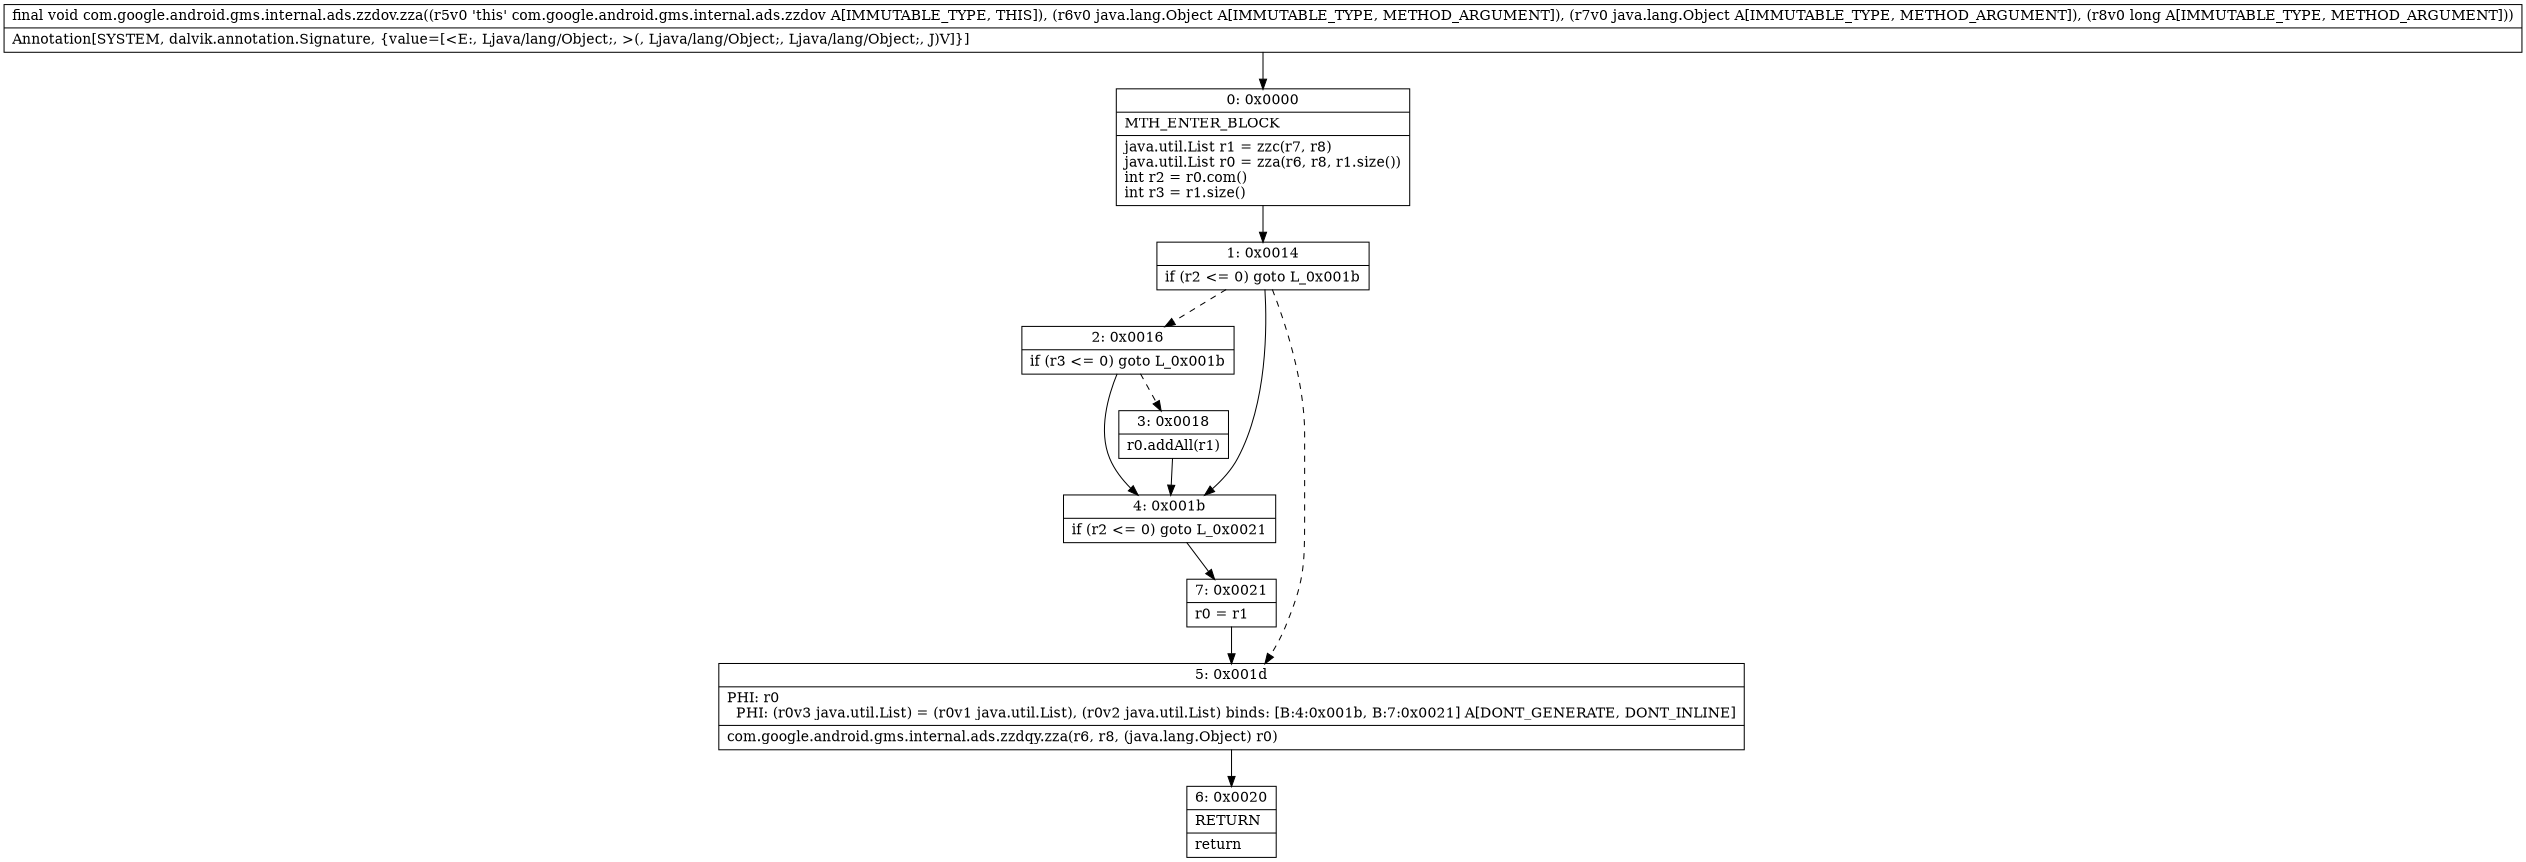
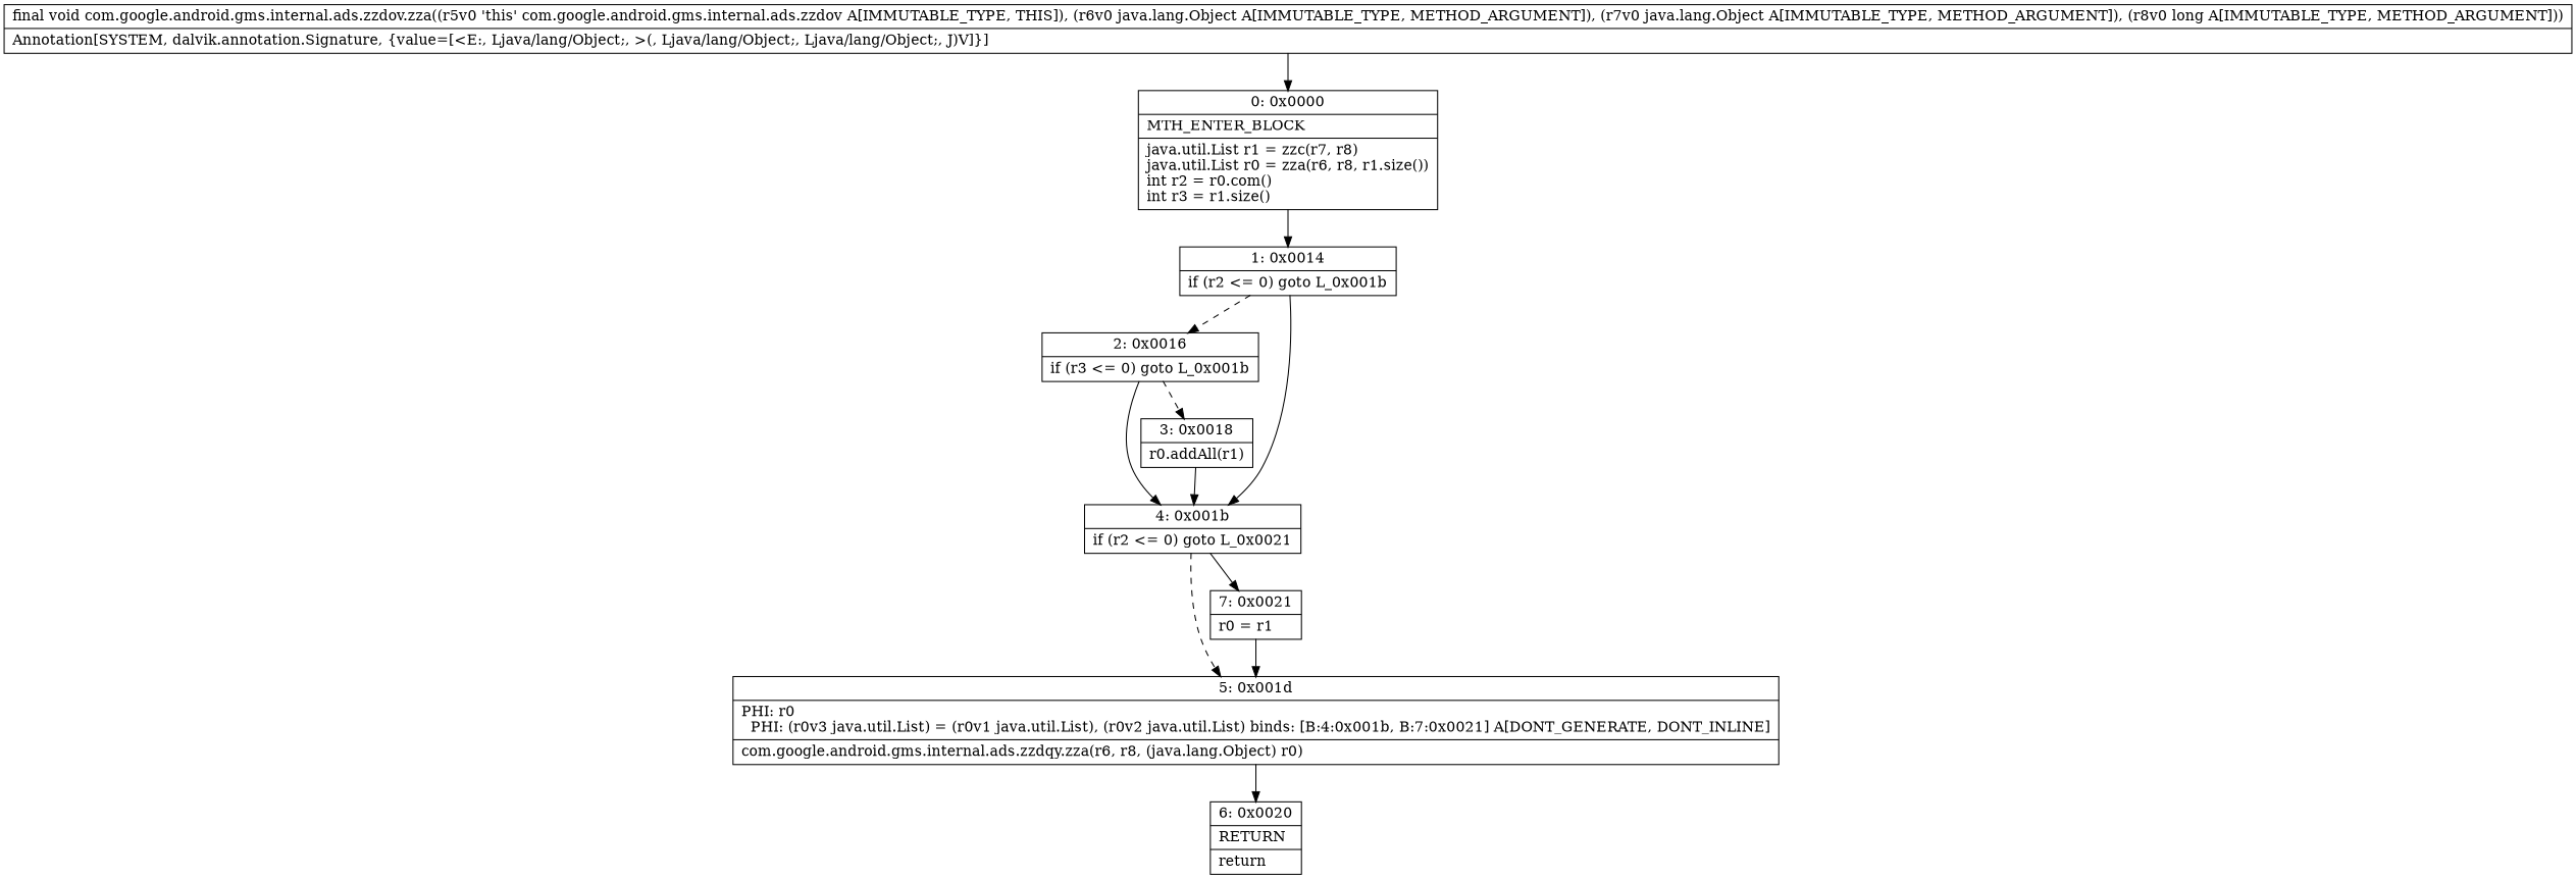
  digraph {
    fontname="DejaVu Serif"
    node [fontname="DejaVu Serif" shape=record]
    edge [fontname="DejaVu Serif"]
    n1 [label="{0\:\ 0x0000|MTH_ENTER_BLOCK\l|java.util.List r1 = zzc(r7, r8)\ljava.util.List r0 = zza(r6, r8, r1.size())\lint r2 = r0.com()\lint r3 = r1.size()\l}"]
    n2 [label="{1\:\ 0x0014|if (r2 \<= 0) goto L_0x001b\l}"]
    n3 [label="{2\:\ 0x0016|if (r3 \<= 0) goto L_0x001b\l}"]
    n4 [label="{4\:\ 0x001b|if (r2 \<= 0) goto L_0x0021\l}"]
    n5 [label="{3\:\ 0x0018|r0.addAll(r1)\l}"]
    n6 [label="{5\:\ 0x001d|PHI: r0 \l  PHI: (r0v3 java.util.List) = (r0v1 java.util.List), (r0v2 java.util.List) binds: [B:4:0x001b, B:7:0x0021] A[DONT_GENERATE, DONT_INLINE]\l|com.google.android.gms.internal.ads.zzdqy.zza(r6, r8, (java.lang.Object) r0)\l}"]
    n7 [label="{7\:\ 0x0021|r0 = r1\l}"]
    n8 [label="{6\:\ 0x0020|RETURN\l|return\l}"]
    n9 [label="{final void com.google.android.gms.internal.ads.zzdov.zza((r5v0 'this' com.google.android.gms.internal.ads.zzdov A[IMMUTABLE_TYPE, THIS]), (r6v0 java.lang.Object A[IMMUTABLE_TYPE, METHOD_ARGUMENT]), (r7v0 java.lang.Object A[IMMUTABLE_TYPE, METHOD_ARGUMENT]), (r8v0 long A[IMMUTABLE_TYPE, METHOD_ARGUMENT]))  | Annotation[SYSTEM, dalvik.annotation.Signature, \{value=[\<E:, Ljava\/lang\/Object;, \>(, Ljava\/lang\/Object;, Ljava\/lang\/Object;, J)V]\}]\l}"]
    n1 -> n2
    n2 -> n3 [style=dashed]
    n2 -> n4
    n3 -> n4
    n3 -> n5 [style=dashed]
-   n2 -> n6 [style=dashed]
+   n4 -> n6 [style=dashed]
    n4 -> n7
    n5 -> n4
    n6 -> n8
    n7 -> n6
    n9 -> n1
  }
